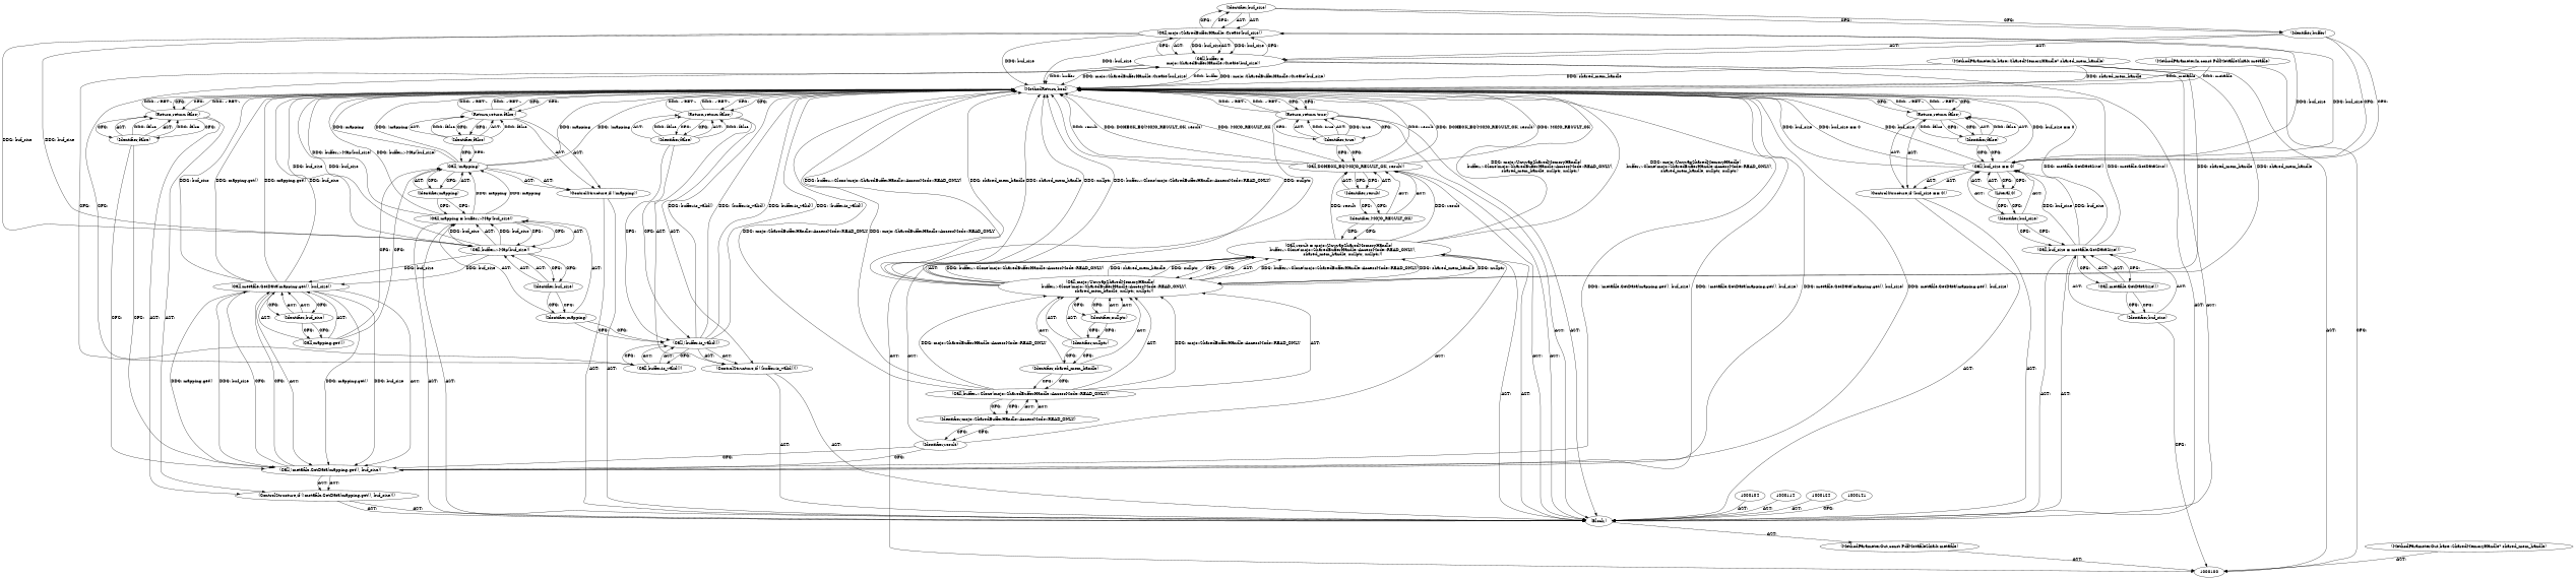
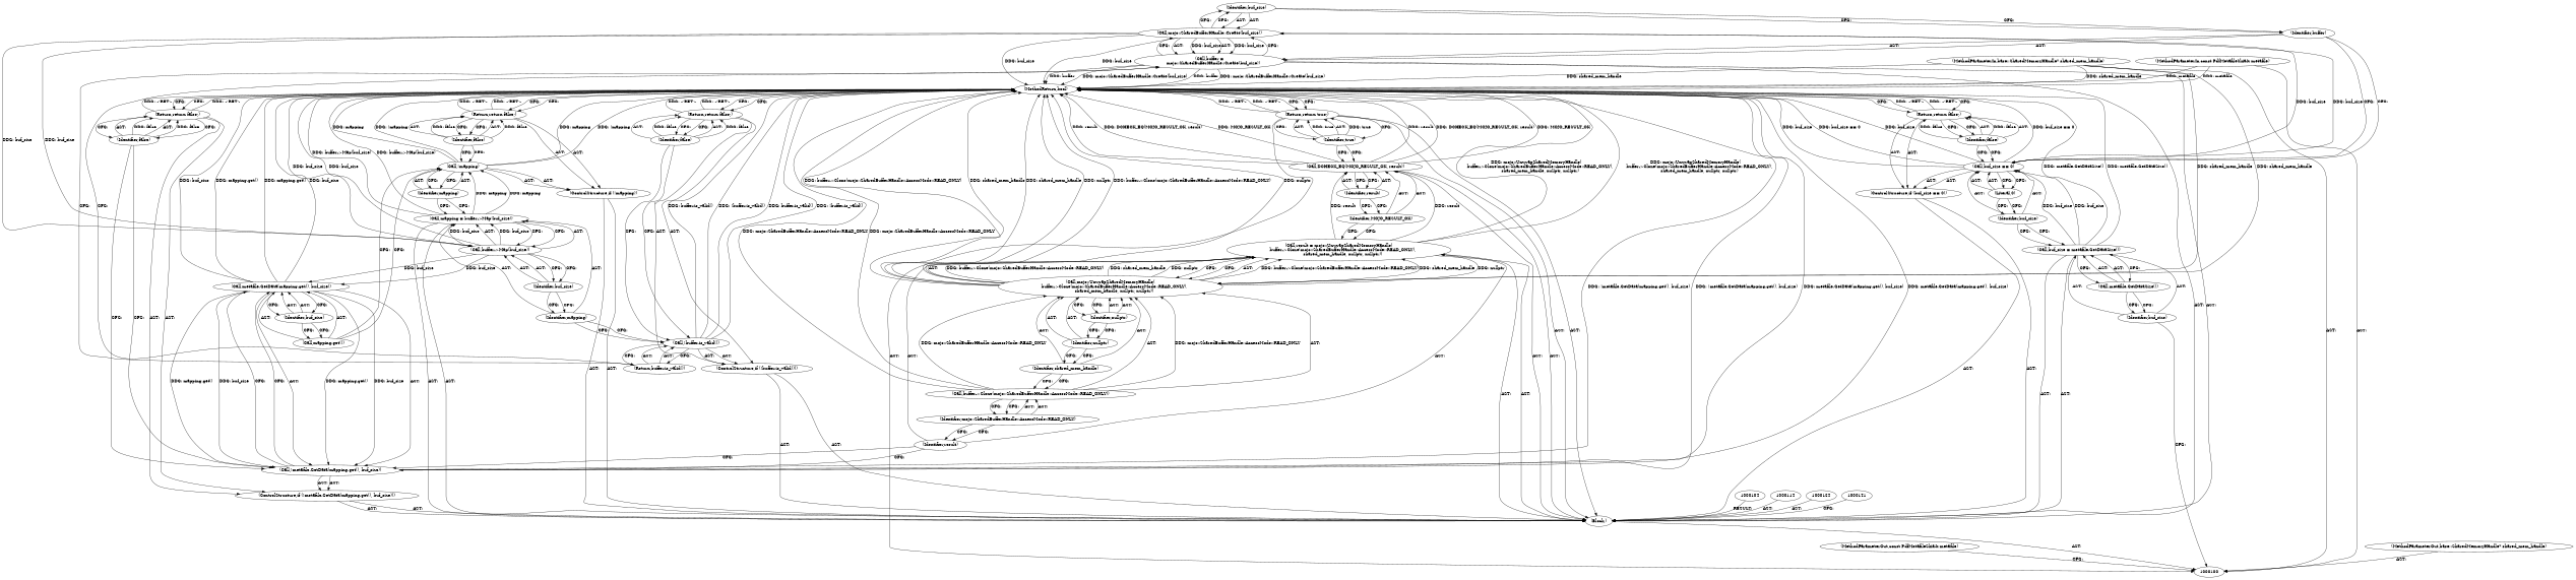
  digraph {
    n1 [label="(Identifier,buf_size)"]
    n2 [label="(Call,mojo::SharedBufferHandle::Create(buf_size))"]
    n3 [label="(Identifier,buffer)"]
    n4 [label="(Call,buffer->Map(buf_size))"]
    n5 [label="(MethodReturn,bool)"]
    n6 [label="(Call,buffer =\n      mojo::SharedBufferHandle::Create(buf_size))"]
    n7 [label="(Call,buf_size == 0)"]
    n8 [label="(Call,mapping = buffer->Map(buf_size))"]
    n9 [label="(Identifier,buf_size)"]
    n10 [label="(Call,metafile.GetData(mapping.get(), buf_size))"]
    n11 [label="(Return,return false;)"]
    n12 [label="(Return,return false;)"]
    n13 [label="(Return,return false;)"]
    n14 [label="(Return,return true;)"]
    n15 [label="(Return,return false;)"]
    n16 [label="(Block,)"]
    n17 [label="(ControlStructure,if (!buffer.is_valid()))"]
    1000100
    n19 [label="(Call,!buffer.is_valid())"]
-   n20 [label="(Call,buffer.is_valid())"]
+   n20 [label="(Return,buffer.is_valid())"]
    n21 [label="(Identifier,false)"]
    n22 [label="(Call,!mapping)"]
    n23 [label="(ControlStructure,if (!mapping))"]
    n24 [label="(Identifier,mapping)"]
    n25 [label="(Identifier,mapping)"]
    n26 [label="(Identifier,buf_size)"]
    n27 [label="(Call,!metafile.GetData(mapping.get(), buf_size))"]
    n28 [label="(Identifier,false)"]
    n29 [label="(ControlStructure,if (!metafile.GetData(mapping.get(), buf_size)))"]
    n30 [label="(Call,mapping.get())"]
    n31 [label="(Identifier,false)"]
    n32 [label="(Identifier,true)"]
    n33 [label="(ControlStructure,if (buf_size == 0))"]
    n34 [label="(Identifier,false)"]
    n35 [label="(Call,result = mojo::UnwrapSharedMemoryHandle(\n      buffer->Clone(mojo::SharedBufferHandle::AccessMode::READ_ONLY),\n      shared_mem_handle, nullptr, nullptr))"]
    n36 [label="(Call,mojo::UnwrapSharedMemoryHandle(\n      buffer->Clone(mojo::SharedBufferHandle::AccessMode::READ_ONLY),\n      shared_mem_handle, nullptr, nullptr))"]
    n37 [label="(Call,DCHECK_EQ(MOJO_RESULT_OK, result))"]
    n38 [label="(Identifier,nullptr)"]
    n39 [label="(Identifier,result)"]
    n40 [label="(Identifier,result)"]
    n41 [label="(Identifier,nullptr)"]
    n42 [label="(Identifier,mojo::SharedBufferHandle::AccessMode::READ_ONLY)"]
    n43 [label="(Call,buffer->Clone(mojo::SharedBufferHandle::AccessMode::READ_ONLY))"]
    n44 [label="(Identifier,shared_mem_handle)"]
    n45 [label="(Identifier,MOJO_RESULT_OK)"]
    n46 [label="(MethodParameterIn,const PdfMetafileSkia& metafile)"]
    n47 [label="(MethodParameterOut,const PdfMetafileSkia& metafile)"]
    n48 [label="(MethodParameterIn,base::SharedMemoryHandle* shared_mem_handle)"]
    n49 [label="(MethodParameterOut,base::SharedMemoryHandle* shared_mem_handle)"]
    n50 [label="(Call,buf_size = metafile.GetDataSize())"]
    n51 [label="(Call,metafile.GetDataSize())"]
    n52 [label="(Identifier,buf_size)"]
    n53 [label="(Literal,0)"]
    n54 [label="(Identifier,buf_size)"]
    1000104
    1000114
    1000124
    1000141
    n1 -> n2 [label="AST: "]
    n1 -> n2 [label="AST: "]
    n1 -> n3 [label="CFG: "]
    n1 -> n3 [label="CFG: "]
    n2 -> n1 [label="CFG: "]
    n2 -> n1 [label="CFG: "]
    n2 -> n4 [label="DDG: buf_size"]
    n2 -> n4 [label="DDG: buf_size"]
    n2 -> n5 [label="DDG: buf_size"]
    n2 -> n5 [label="DDG: buf_size"]
    n2 -> n6 [label="AST: "]
    n2 -> n6 [label="DDG: buf_size"]
    n2 -> n6 [label="AST: "]
    n2 -> n6 [label="DDG: buf_size"]
    n3 -> n6 [label="AST: "]
    n3 -> n6 [label="AST: "]
    n3 -> n7 [label="CFG: "]
    n3 -> n7 [label="CFG: "]
    n4 -> n5 [label="DDG: buf_size"]
    n4 -> n5 [label="DDG: buf_size"]
    n4 -> n8 [label="AST: "]
    n4 -> n8 [label="DDG: buf_size"]
    n4 -> n8 [label="AST: "]
    n4 -> n8 [label="DDG: buf_size"]
    n4 -> n9 [label="CFG: "]
    n4 -> n9 [label="CFG: "]
    n4 -> n10 [label="DDG: buf_size"]
    n4 -> n10 [label="DDG: buf_size"]
    n5 -> n11 [label="CFG: "]
    n5 -> n11 [label="CFG: "]
    n5 -> n12 [label="CFG: "]
    n5 -> n12 [label="CFG: "]
    n5 -> n13 [label="CFG: "]
    n5 -> n13 [label="CFG: "]
    n5 -> n14 [label="CFG: "]
    n5 -> n14 [label="CFG: "]
    n5 -> n15 [label="CFG: "]
    n5 -> n15 [label="CFG: "]
    n6 -> n2 [label="CFG: "]
    n6 -> n2 [label="CFG: "]
    n6 -> n5 [label="DDG: mojo::SharedBufferHandle::Create(buf_size)"]
    n6 -> n5 [label="DDG: buffer"]
    n6 -> n5 [label="DDG: mojo::SharedBufferHandle::Create(buf_size)"]
    n6 -> n5 [label="DDG: buffer"]
    n6 -> n16 [label="AST: "]
    n6 -> n16 [label="AST: "]
    n7 -> n2 [label="DDG: buf_size"]
    n7 -> n2 [label="DDG: buf_size"]
    n7 -> n5 [label="DDG: buf_size"]
    n7 -> n5 [label="DDG: buf_size == 0"]
    n7 -> n5 [label="DDG: buf_size"]
    n7 -> n5 [label="DDG: buf_size == 0"]
    n7 -> n33 [label="AST: "]
    n7 -> n33 [label="AST: "]
    n7 -> n53 [label="CFG: "]
    n7 -> n53 [label="CFG: "]
    n8 -> n4 [label="CFG: "]
    n8 -> n4 [label="CFG: "]
    n8 -> n5 [label="DDG: buffer->Map(buf_size)"]
    n8 -> n5 [label="DDG: buffer->Map(buf_size)"]
    n8 -> n16 [label="AST: "]
    n8 -> n16 [label="AST: "]
    n8 -> n22 [label="DDG: mapping"]
    n8 -> n22 [label="DDG: mapping"]
    n9 -> n4 [label="AST: "]
    n9 -> n4 [label="AST: "]
    n9 -> n25 [label="CFG: "]
    n9 -> n25 [label="CFG: "]
    n10 -> n5 [label="DDG: buf_size"]
    n10 -> n5 [label="DDG: mapping.get()"]
    n10 -> n5 [label="DDG: buf_size"]
    n10 -> n5 [label="DDG: mapping.get()"]
    n10 -> n26 [label="CFG: "]
    n10 -> n26 [label="CFG: "]
    n10 -> n27 [label="AST: "]
    n10 -> n27 [label="DDG: mapping.get()"]
    n10 -> n27 [label="DDG: buf_size"]
    n10 -> n27 [label="AST: "]
    n10 -> n27 [label="DDG: mapping.get()"]
    n10 -> n27 [label="DDG: buf_size"]
    n11 -> n5 [label="DDG: <RET>"]
    n11 -> n5 [label="DDG: <RET>"]
    n11 -> n17 [label="AST: "]
    n11 -> n17 [label="AST: "]
    n11 -> n21 [label="CFG: "]
    n11 -> n21 [label="CFG: "]
    n12 -> n5 [label="DDG: <RET>"]
    n12 -> n5 [label="DDG: <RET>"]
    n12 -> n23 [label="AST: "]
    n12 -> n23 [label="AST: "]
    n12 -> n28 [label="CFG: "]
    n12 -> n28 [label="CFG: "]
    n13 -> n5 [label="DDG: <RET>"]
    n13 -> n5 [label="DDG: <RET>"]
    n13 -> n29 [label="AST: "]
    n13 -> n29 [label="AST: "]
    n13 -> n31 [label="CFG: "]
    n13 -> n31 [label="CFG: "]
    n14 -> n5 [label="DDG: <RET>"]
    n14 -> n5 [label="DDG: <RET>"]
    n14 -> n16 [label="AST: "]
    n14 -> n16 [label="AST: "]
    n14 -> 1000100 [label="AST: "]
    n14 -> n32 [label="CFG: "]
    n14 -> n32 [label="CFG: "]
    n15 -> n5 [label="DDG: <RET>"]
    n15 -> n5 [label="DDG: <RET>"]
    n15 -> n33 [label="AST: "]
    n15 -> n33 [label="AST: "]
    n15 -> n34 [label="CFG: "]
    n15 -> n34 [label="CFG: "]
-   n16 -> n47 [label="AST: "]
+   n16 -> 1000100 [label="AST: "]
    n17 -> n16 [label="AST: "]
    n17 -> n16 [label="AST: "]
    n19 -> n5 [label="DDG: buffer.is_valid()"]
    n19 -> n5 [label="DDG: !buffer.is_valid()"]
    n19 -> n5 [label="DDG: buffer.is_valid()"]
    n19 -> n5 [label="DDG: !buffer.is_valid()"]
    n19 -> n17 [label="AST: "]
    n19 -> n17 [label="AST: "]
    n19 -> n20 [label="CFG: "]
    n19 -> n20 [label="CFG: "]
    n20 -> n6 [label="CFG: "]
    n20 -> n6 [label="CFG: "]
    n20 -> n19 [label="AST: "]
    n20 -> n19 [label="AST: "]
    n21 -> n11 [label="AST: "]
    n21 -> n11 [label="DDG: false"]
    n21 -> n11 [label="AST: "]
    n21 -> n11 [label="DDG: false"]
    n21 -> n19 [label="CFG: "]
    n21 -> n19 [label="CFG: "]
    n22 -> n5 [label="DDG: !mapping"]
    n22 -> n5 [label="DDG: mapping"]
    n22 -> n5 [label="DDG: !mapping"]
    n22 -> n5 [label="DDG: mapping"]
    n22 -> n23 [label="AST: "]
    n22 -> n23 [label="AST: "]
    n22 -> n24 [label="CFG: "]
    n22 -> n24 [label="CFG: "]
    n23 -> n16 [label="AST: "]
    n23 -> n16 [label="AST: "]
    n24 -> n8 [label="CFG: "]
    n24 -> n8 [label="CFG: "]
    n24 -> n22 [label="AST: "]
    n24 -> n22 [label="AST: "]
    n25 -> n8 [label="AST: "]
    n25 -> n8 [label="AST: "]
    n25 -> n19 [label="CFG: "]
    n25 -> n19 [label="CFG: "]
    n26 -> n10 [label="AST: "]
    n26 -> n10 [label="AST: "]
    n26 -> n30 [label="CFG: "]
    n26 -> n30 [label="CFG: "]
    n27 -> n5 [label="DDG: !metafile.GetData(mapping.get(), buf_size)"]
    n27 -> n5 [label="DDG: metafile.GetData(mapping.get(), buf_size)"]
    n27 -> n5 [label="DDG: !metafile.GetData(mapping.get(), buf_size)"]
    n27 -> n5 [label="DDG: metafile.GetData(mapping.get(), buf_size)"]
    n27 -> n10 [label="CFG: "]
    n27 -> n10 [label="CFG: "]
    n27 -> n29 [label="AST: "]
    n27 -> n29 [label="AST: "]
    n28 -> n12 [label="AST: "]
    n28 -> n12 [label="DDG: false"]
    n28 -> n12 [label="AST: "]
    n28 -> n12 [label="DDG: false"]
    n28 -> n22 [label="CFG: "]
    n28 -> n22 [label="CFG: "]
    n29 -> n16 [label="AST: "]
    n29 -> n16 [label="AST: "]
    n30 -> n10 [label="AST: "]
    n30 -> n10 [label="AST: "]
    n30 -> n22 [label="CFG: "]
    n30 -> n22 [label="CFG: "]
    n31 -> n13 [label="AST: "]
    n31 -> n13 [label="DDG: false"]
    n31 -> n13 [label="AST: "]
    n31 -> n13 [label="DDG: false"]
    n31 -> n27 [label="CFG: "]
    n31 -> n27 [label="CFG: "]
    n32 -> n14 [label="AST: "]
    n32 -> n14 [label="DDG: true"]
    n32 -> n14 [label="AST: "]
    n32 -> n14 [label="DDG: true"]
    n32 -> n37 [label="CFG: "]
    n32 -> n37 [label="CFG: "]
    n33 -> n16 [label="AST: "]
    n33 -> n16 [label="AST: "]
    n34 -> n7 [label="CFG: "]
    n34 -> n7 [label="CFG: "]
    n34 -> n15 [label="AST: "]
    n34 -> n15 [label="DDG: false"]
    n34 -> n15 [label="AST: "]
    n34 -> n15 [label="DDG: false"]
    n35 -> n5 [label="DDG: mojo::UnwrapSharedMemoryHandle(\n      buffer->Clone(mojo::SharedBufferHandle::AccessMode::READ_ONLY),\n      shared_mem_handle, nullptr, nullptr)"]
    n35 -> n5 [label="DDG: mojo::UnwrapSharedMemoryHandle(\n      buffer->Clone(mojo::SharedBufferHandle::AccessMode::READ_ONLY),\n      shared_mem_handle, nullptr, nullptr)"]
    n35 -> n16 [label="AST: "]
    n35 -> n16 [label="AST: "]
    n35 -> n36 [label="CFG: "]
    n35 -> n36 [label="CFG: "]
    n35 -> n37 [label="DDG: result"]
    n35 -> n37 [label="DDG: result"]
    n36 -> n5 [label="DDG: nullptr"]
    n36 -> n5 [label="DDG: buffer->Clone(mojo::SharedBufferHandle::AccessMode::READ_ONLY)"]
    n36 -> n5 [label="DDG: shared_mem_handle"]
    n36 -> n5 [label="DDG: nullptr"]
    n36 -> n5 [label="DDG: buffer->Clone(mojo::SharedBufferHandle::AccessMode::READ_ONLY)"]
    n36 -> n5 [label="DDG: shared_mem_handle"]
    n36 -> n35 [label="AST: "]
    n36 -> n35 [label="DDG: buffer->Clone(mojo::SharedBufferHandle::AccessMode::READ_ONLY)"]
    n36 -> n35 [label="DDG: shared_mem_handle"]
    n36 -> n35 [label="DDG: nullptr"]
    n36 -> n35 [label="AST: "]
    n36 -> n35 [label="DDG: buffer->Clone(mojo::SharedBufferHandle::AccessMode::READ_ONLY)"]
    n36 -> n35 [label="DDG: shared_mem_handle"]
    n36 -> n35 [label="DDG: nullptr"]
    n36 -> n38 [label="CFG: "]
    n36 -> n38 [label="CFG: "]
    n37 -> n5 [label="DDG: result"]
    n37 -> n5 [label="DDG: DCHECK_EQ(MOJO_RESULT_OK, result)"]
    n37 -> n5 [label="DDG: MOJO_RESULT_OK"]
    n37 -> n5 [label="DDG: result"]
    n37 -> n5 [label="DDG: DCHECK_EQ(MOJO_RESULT_OK, result)"]
    n37 -> n5 [label="DDG: MOJO_RESULT_OK"]
    n37 -> n16 [label="AST: "]
    n37 -> n16 [label="AST: "]
    n37 -> n39 [label="CFG: "]
    n37 -> n39 [label="CFG: "]
    n38 -> n36 [label="AST: "]
    n38 -> n36 [label="AST: "]
    n38 -> n41 [label="CFG: "]
    n38 -> n41 [label="CFG: "]
    n39 -> n37 [label="AST: "]
    n39 -> n37 [label="AST: "]
    n39 -> n45 [label="CFG: "]
    n39 -> n45 [label="CFG: "]
    n40 -> n27 [label="CFG: "]
    n40 -> n27 [label="CFG: "]
    n40 -> n35 [label="AST: "]
    n40 -> n35 [label="AST: "]
    n41 -> n36 [label="AST: "]
    n41 -> n36 [label="AST: "]
    n41 -> n44 [label="CFG: "]
    n41 -> n44 [label="CFG: "]
    n42 -> n40 [label="CFG: "]
    n42 -> n40 [label="CFG: "]
    n42 -> n43 [label="AST: "]
    n42 -> n43 [label="AST: "]
    n43 -> n5 [label="DDG: mojo::SharedBufferHandle::AccessMode::READ_ONLY"]
    n43 -> n5 [label="DDG: mojo::SharedBufferHandle::AccessMode::READ_ONLY"]
    n43 -> n36 [label="AST: "]
    n43 -> n36 [label="DDG: mojo::SharedBufferHandle::AccessMode::READ_ONLY"]
    n43 -> n36 [label="AST: "]
    n43 -> n36 [label="DDG: mojo::SharedBufferHandle::AccessMode::READ_ONLY"]
    n43 -> n42 [label="CFG: "]
    n43 -> n42 [label="CFG: "]
    n44 -> n36 [label="AST: "]
    n44 -> n36 [label="AST: "]
    n44 -> n43 [label="CFG: "]
    n44 -> n43 [label="CFG: "]
    n45 -> n35 [label="CFG: "]
    n45 -> n35 [label="CFG: "]
    n45 -> n37 [label="AST: "]
    n45 -> n37 [label="AST: "]
    n46 -> n5 [label="DDG: metafile"]
    n46 -> n5 [label="DDG: metafile"]
-   n46 -> 1000100 [label="CFG: "]
-   n47 -> 1000100 [label="AST: "]
+   n46 -> 1000100 [label="AST: "]
+   n47 -> 1000100 [label="CFG: "]
    n48 -> n5 [label="DDG: shared_mem_handle"]
    n48 -> n5 [label="DDG: shared_mem_handle"]
    n48 -> 1000100 [label="AST: "]
    n48 -> n36 [label="DDG: shared_mem_handle"]
    n48 -> n36 [label="DDG: shared_mem_handle"]
    n49 -> 1000100 [label="AST: "]
    n50 -> n5 [label="DDG: metafile.GetDataSize()"]
    n50 -> n5 [label="DDG: metafile.GetDataSize()"]
    n50 -> n7 [label="DDG: buf_size"]
    n50 -> n7 [label="DDG: buf_size"]
    n50 -> n16 [label="AST: "]
    n50 -> n16 [label="AST: "]
    n50 -> n51 [label="CFG: "]
    n50 -> n51 [label="CFG: "]
    n51 -> n50 [label="AST: "]
    n51 -> n50 [label="AST: "]
    n51 -> n52 [label="CFG: "]
    n51 -> n52 [label="CFG: "]
    n52 -> 1000100 [label="CFG: "]
    n52 -> n50 [label="AST: "]
    n52 -> n50 [label="AST: "]
    n53 -> n7 [label="AST: "]
    n53 -> n7 [label="AST: "]
    n53 -> n54 [label="CFG: "]
    n53 -> n54 [label="CFG: "]
    n54 -> n7 [label="AST: "]
    n54 -> n7 [label="AST: "]
    n54 -> n50 [label="CFG: "]
    n54 -> n50 [label="CFG: "]
-   1000104 -> n16 [label="AST: "]
+   1000104 -> n16 [label="RESULT: "]
    1000114 -> n16 [label="AST: "]
    1000124 -> n16 [label="AST: "]
    1000141 -> n16 [label="CFG: "]
  }
